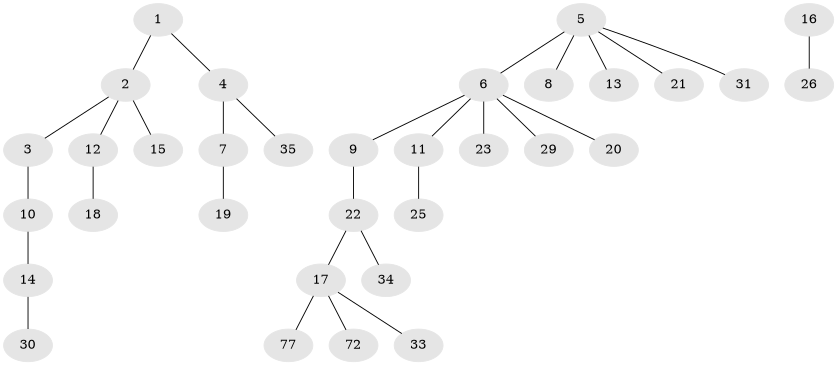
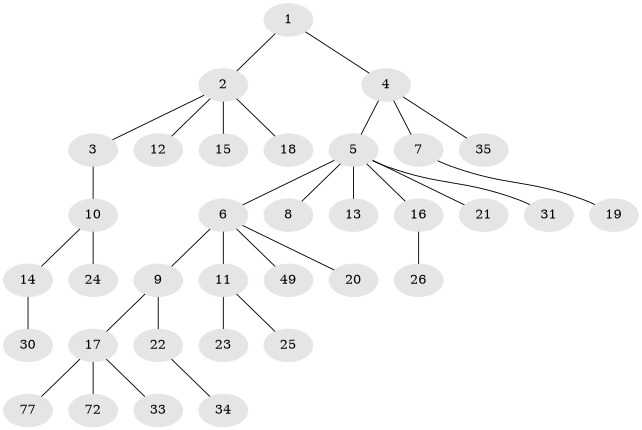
  graph {
    node [color=gray90 style=filled]
    edge [weight=1.0]
    1
    2
    4
    3
    12
    15
    5
    7
    35
    10
    18
    14
+   24
    6
    8
    13
    16
    21
    31
    19
    9
    11
    23
-   29
+   29 [label=49]
    20
    26
    17
    22
    25
    n30 [label=77]
    n31 [label=72]
    33
    34
    30
    1 -- 2
    1 -- 4
    2 -- 3
    2 -- 12 [weight=2.0]
    2 -- 15 [weight=2.0]
+   4 -- 5
    4 -- 7
    4 -- 35
    3 -- 10 [weight=2.0]
-   12 -- 18
+   2 -- 18
    5 -- 6 [weight=2.0]
    5 -- 8
    5 -- 13
+   5 -- 16
    5 -- 21
    5 -- 31
    7 -- 19
    10 -- 14
+   10 -- 24
    14 -- 30
    6 -- 9
    6 -- 11
-   6 -- 23
+   11 -- 23
    6 -- 29
    6 -- 20
    16 -- 26
-   22 -- 17
+   9 -- 17
    9 -- 22
    11 -- 25
    17 -- n30 [weight=2.0]
    17 -- n31
    17 -- 33
    22 -- 34
  }
